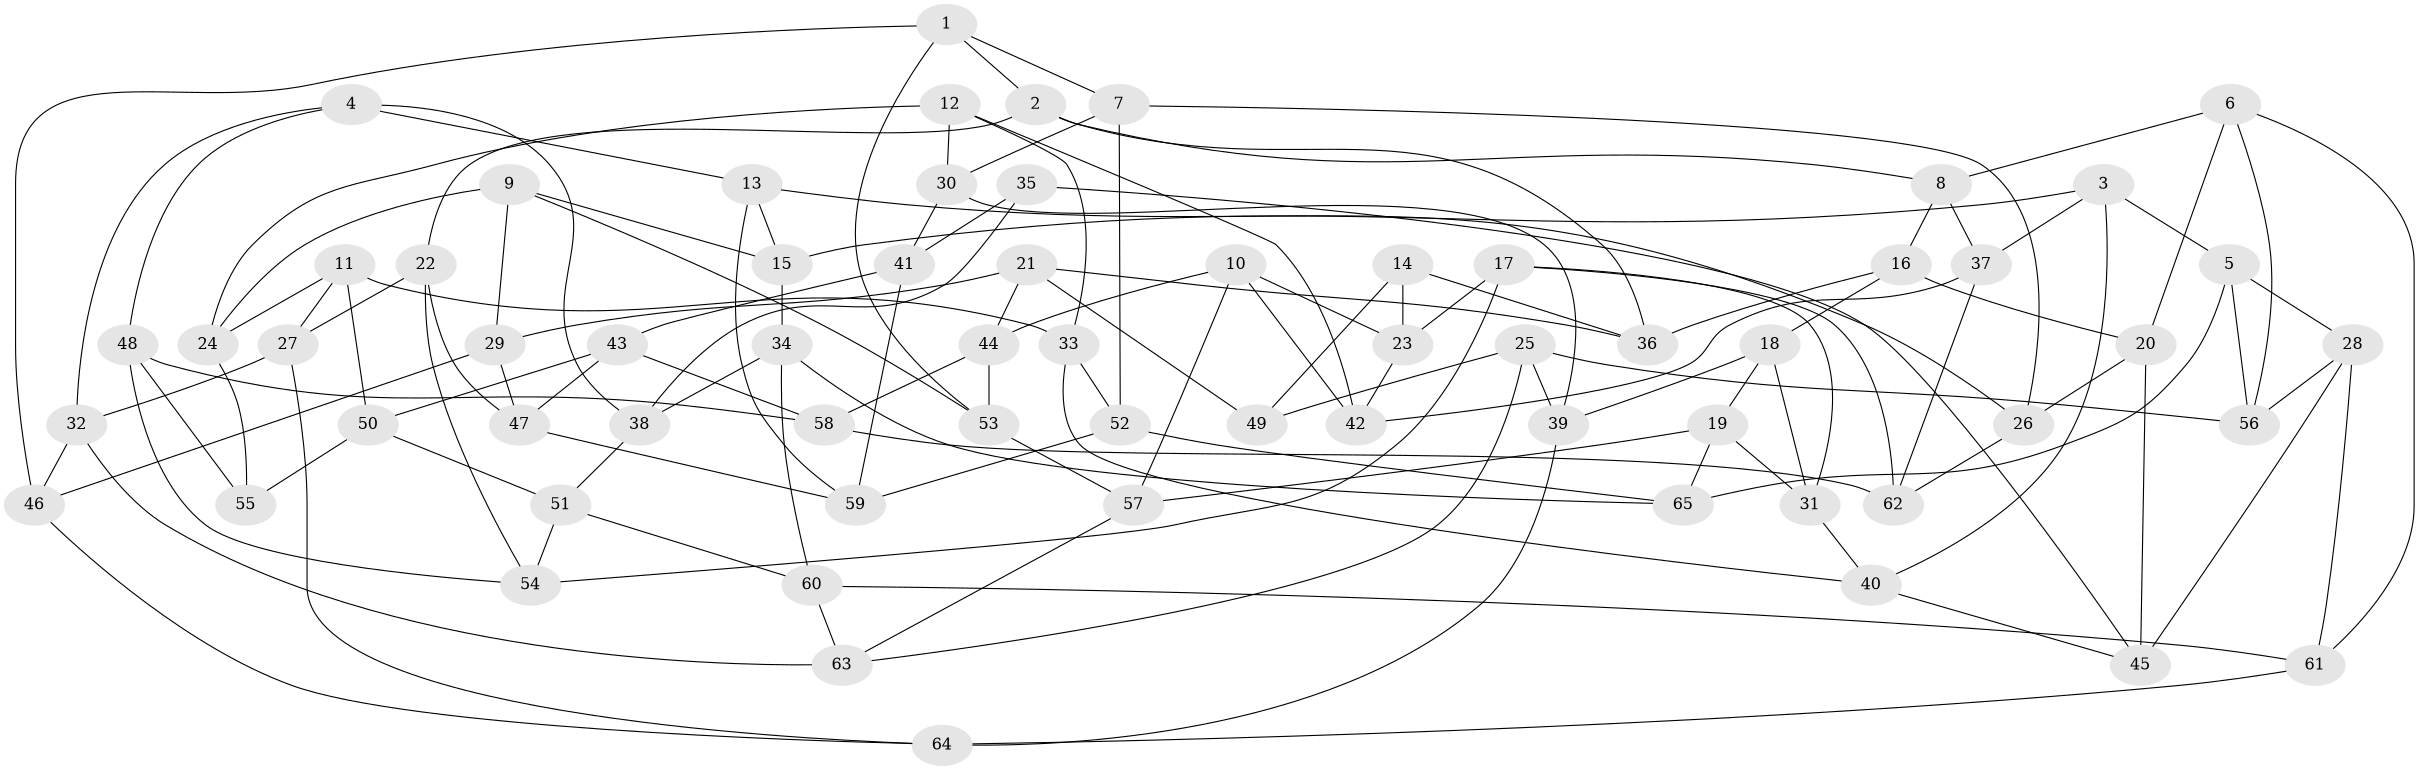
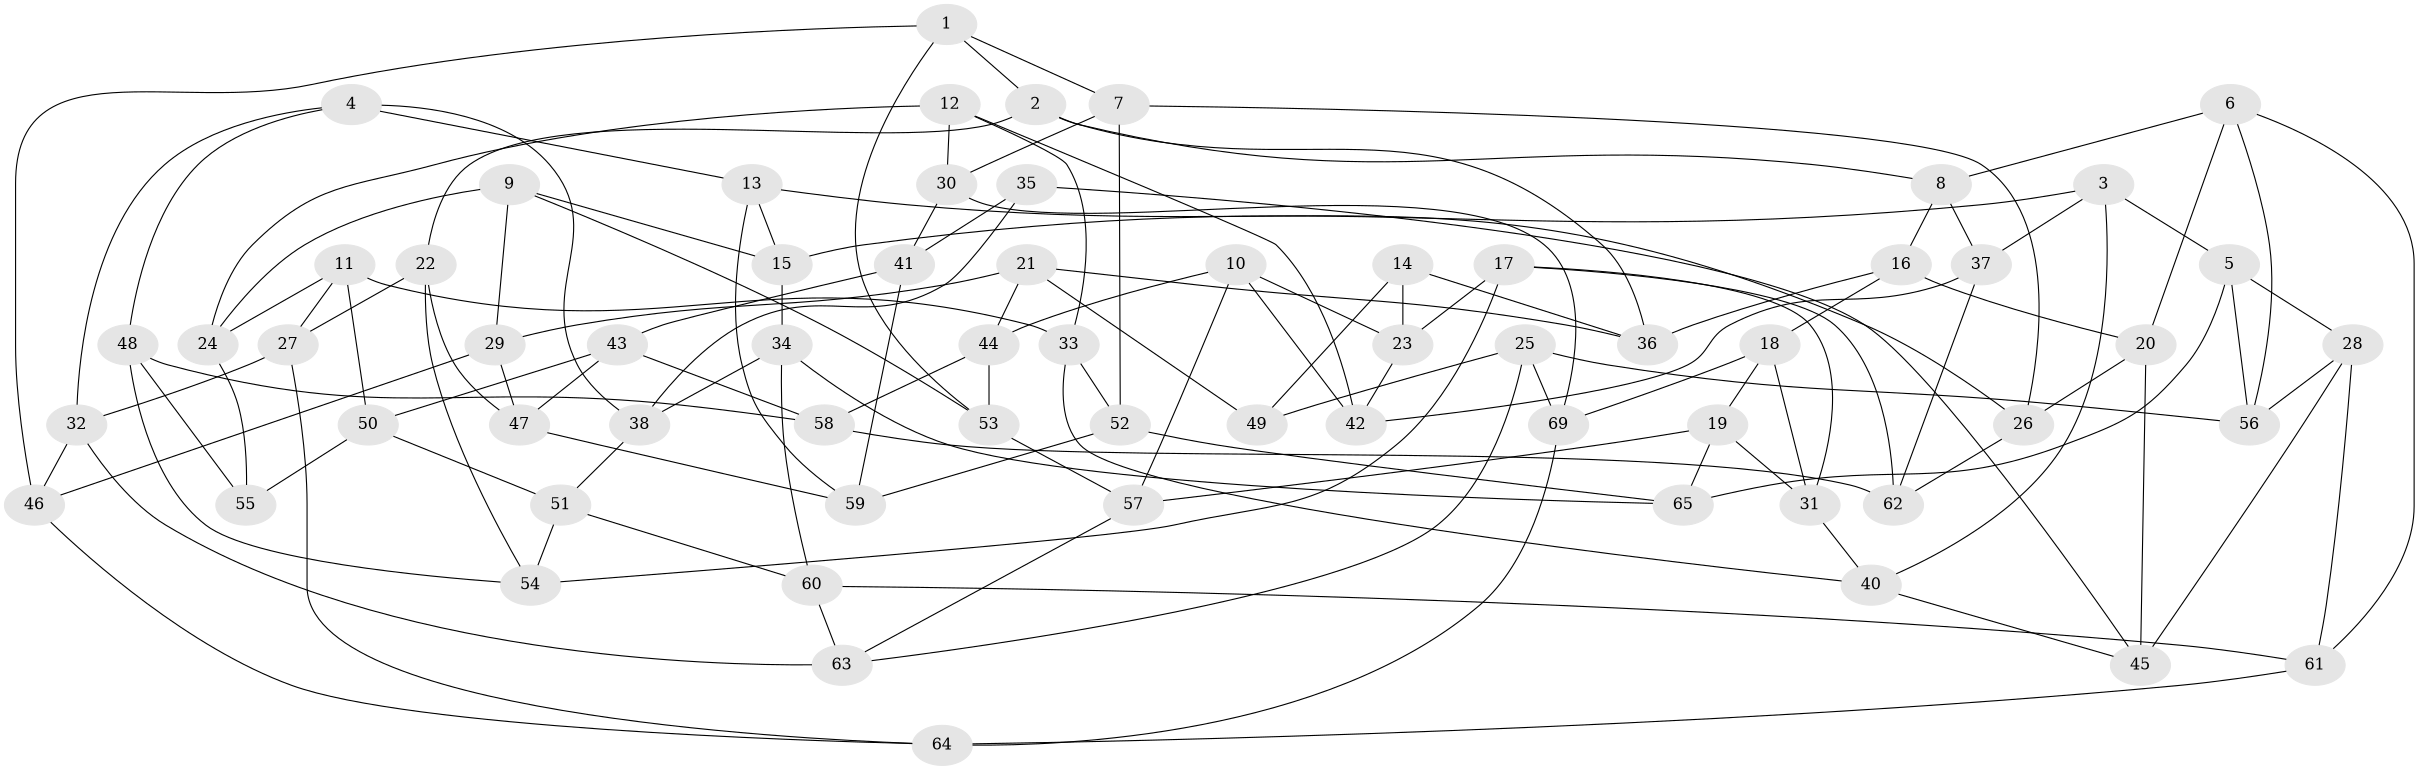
  graph {
    node [color=gray90 style=filled]
    1
    2
    7
    46
    53
    8
    22
    36
    26
    30
    52
    64
    57
    37
    16
    27
    54
    47
    3
    5
    15
    40
    28
    56
    65
    34
    42
    62
    45
    4
    13
    32
    38
    48
    59
    63
    51
    55
    58
    61
    6
    20
-   39
+   39 [label=69]
    41
    18
    9
    24
    29
    10
    23
    44
    11
    33
    50
    12
    14
    49
    60
    31
    19
    17
    21
    25
    43
    35
    1 -- 2
    1 -- 7
    1 -- 46
    1 -- 53
    2 -- 8
    2 -- 22
    2 -- 36
    7 -- 26
    7 -- 30
    7 -- 52
    46 -- 64
    53 -- 57
    8 -- 37
    8 -- 16
    22 -- 27
    22 -- 54
    22 -- 47
    26 -- 62
    30 -- 39
    30 -- 41
    52 -- 65
    52 -- 59
    57 -- 63
    37 -- 42
    37 -- 62
    16 -- 36
    16 -- 20
    16 -- 18
    27 -- 64
    27 -- 32
    47 -- 59
    3 -- 37
    3 -- 5
    3 -- 15
    3 -- 40
    5 -- 28
    5 -- 56
    5 -- 65
    15 -- 34
    40 -- 45
    28 -- 56
    28 -- 45
    28 -- 61
    34 -- 65
    34 -- 38
    34 -- 60
    4 -- 13
    4 -- 32
    4 -- 38
    4 -- 48
    13 -- 26
    13 -- 15
    13 -- 59
    32 -- 46
    32 -- 63
    38 -- 51
    48 -- 54
    48 -- 55
    48 -- 58
    51 -- 54
    51 -- 60
    58 -- 62
    61 -- 64
    6 -- 8
    6 -- 56
    6 -- 61
    6 -- 20
    20 -- 26
    20 -- 45
    39 -- 64
    41 -- 59
    41 -- 43
    18 -- 39
    18 -- 31
    18 -- 19
    9 -- 53
    9 -- 15
    9 -- 24
    9 -- 29
    24 -- 55
    29 -- 46
    29 -- 47
    10 -- 57
    10 -- 42
    10 -- 23
    10 -- 44
    23 -- 42
    44 -- 53
    44 -- 58
    11 -- 27
    11 -- 24
    11 -- 33
    11 -- 50
    33 -- 52
    33 -- 40
    50 -- 51
    50 -- 55
    12 -- 30
    12 -- 42
    12 -- 24
    12 -- 33
    14 -- 36
    14 -- 23
    14 -- 49
    60 -- 63
    60 -- 61
    31 -- 40
    19 -- 57
    19 -- 65
    19 -- 31
    17 -- 54
    17 -- 62
    17 -- 23
    17 -- 31
    21 -- 36
    21 -- 29
    21 -- 44
    21 -- 49
    25 -- 56
    25 -- 63
    25 -- 39
    25 -- 49
    43 -- 47
    43 -- 58
    43 -- 50
    35 -- 45
    35 -- 38
    35 -- 41
  }
